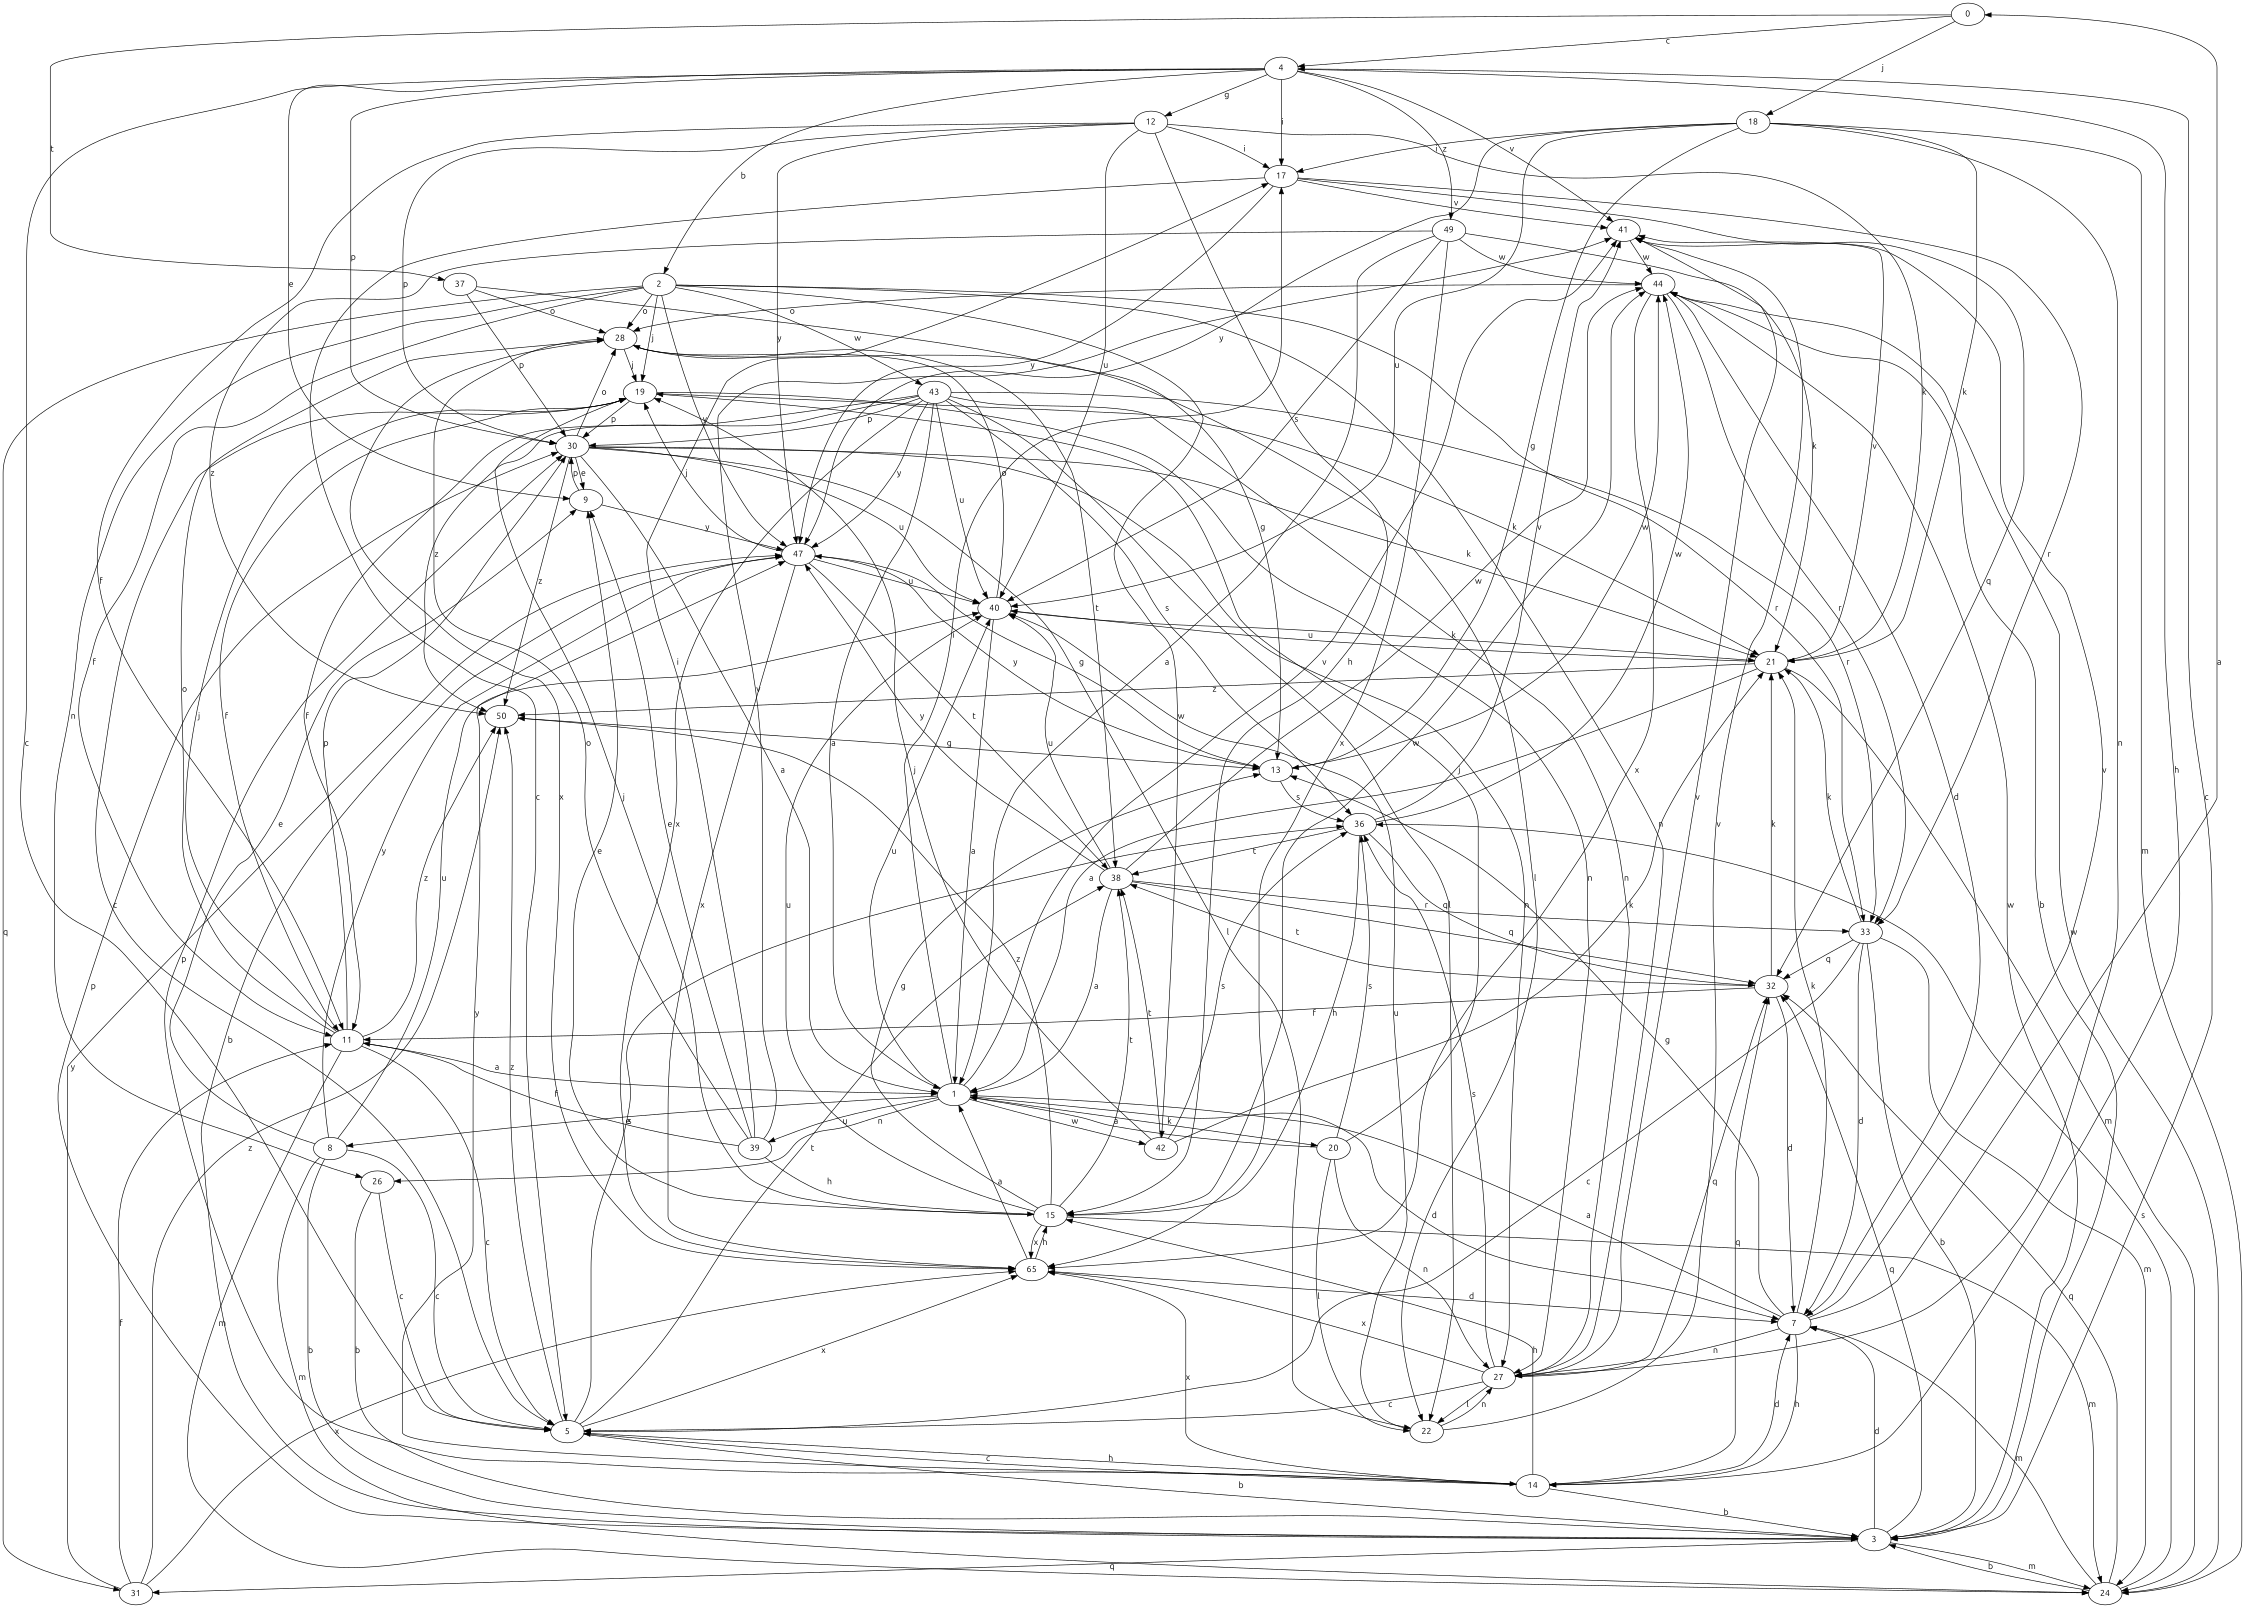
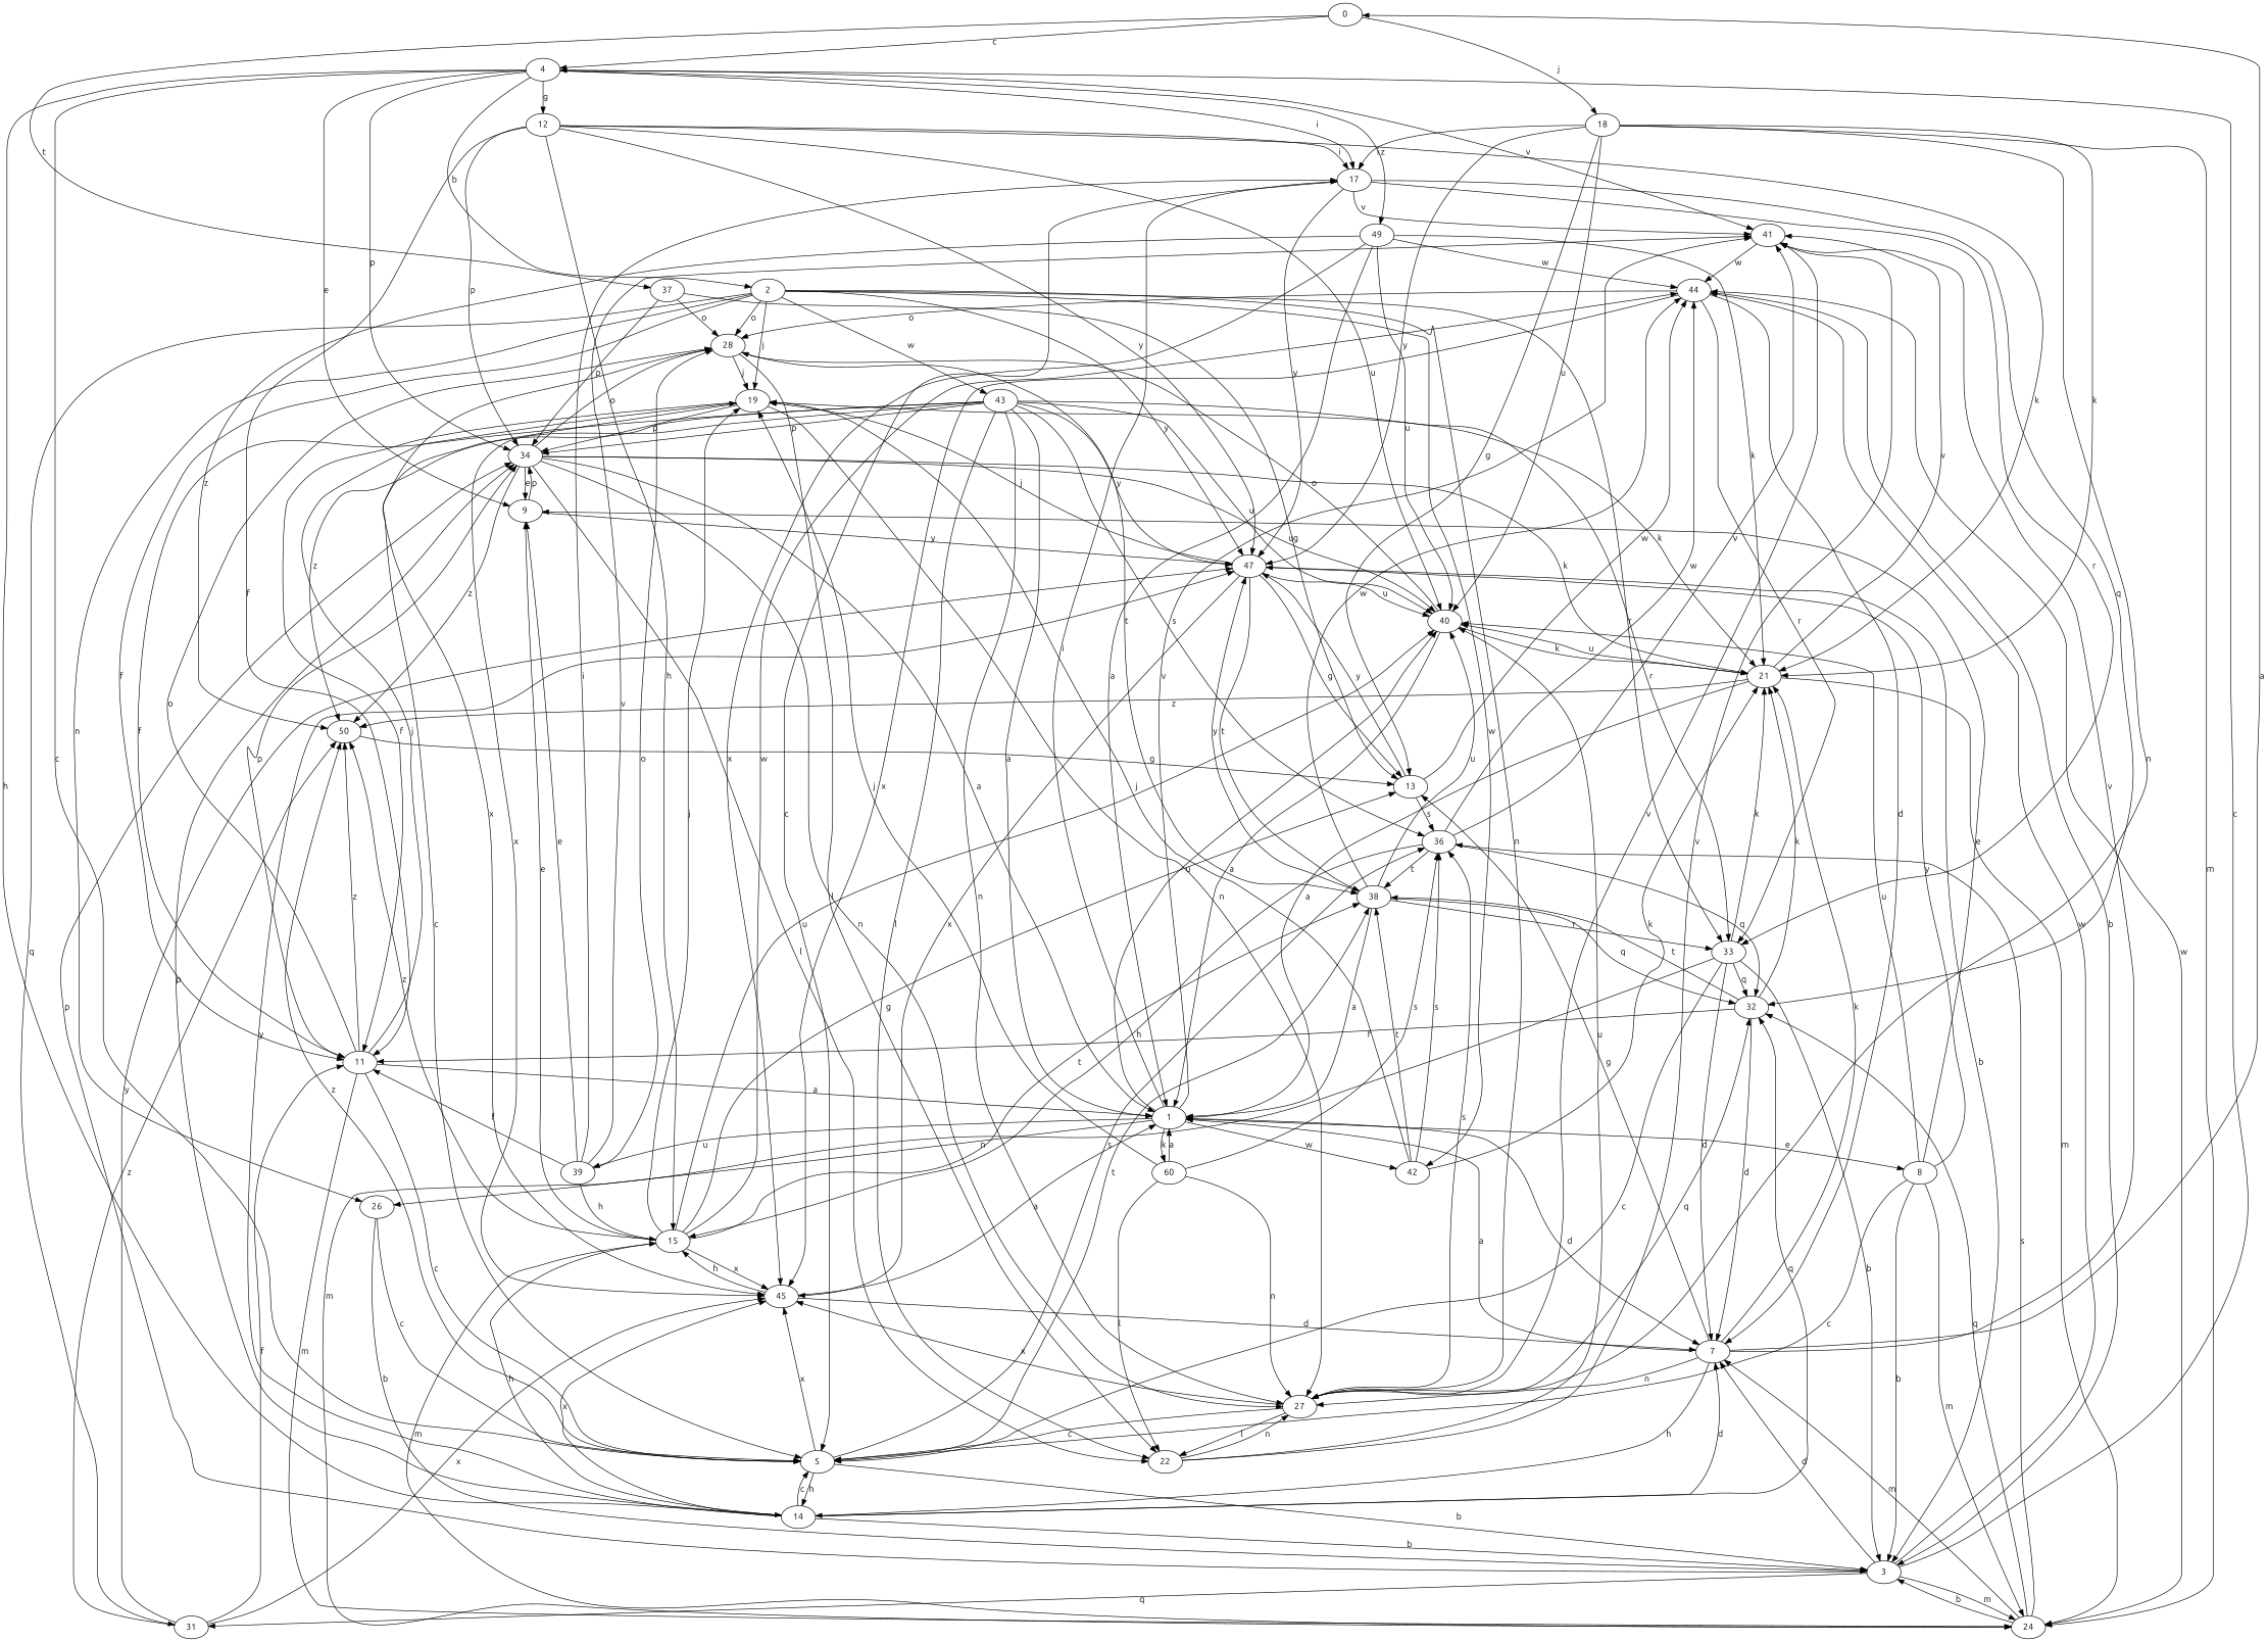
  strict digraph {
    fontname=Ubuntu
    node [fontname=Ubuntu]
    edge [fontname=Ubuntu]
    0
    4
    18
    37
    17
    41
    2
-   30
+   30 [label=34]
    5
    9
    12
    14
    49
    40
    27
    47
    24
    13
    21
    28
    1
    7
    8
-   20
+   20 [label=60]
    26
    39
    42
    3
    33
    32
    19
    36
    22
    11
    15
    44
    38
    31
    43
    50
-   45 [label=65]
+   45
    0 -> 4 [label=c]
    0 -> 18 [label=j]
    0 -> 37 [label=t]
    4 -> 17 [label=i]
    4 -> 41 [label=v]
    4 -> 2 [label=b]
    4 -> 30 [label=p]
    4 -> 5 [label=c]
    4 -> 9 [label=e]
    4 -> 12 [label=g]
    4 -> 14 [label=h]
    4 -> 49 [label=z]
    18 -> 17 [label=i]
    18 -> 40 [label=u]
    18 -> 27 [label=n]
    18 -> 47 [label=y]
    18 -> 24 [label=m]
    18 -> 13 [label=g]
    18 -> 21 [label=k]
    37 -> 30 [label=p]
    37 -> 13 [label=g]
    37 -> 28 [label=o]
    17 -> 41 [label=v]
    17 -> 5 [label=c]
    17 -> 47 [label=y]
    17 -> 33 [label=r]
    17 -> 32 [label=q]
    41 -> 44 [label=w]
    2 -> 27 [label=n]
    2 -> 47 [label=y]
    2 -> 28 [label=o]
    2 -> 26 [label=n]
    2 -> 42 [label=w]
    2 -> 33 [label=r]
    2 -> 19 [label=j]
    2 -> 11 [label=f]
    2 -> 31 [label=q]
    2 -> 43 [label=w]
    30 -> 9 [label=e]
    30 -> 40 [label=u]
    30 -> 27 [label=n]
    30 -> 21 [label=k]
    30 -> 28 [label=o]
    30 -> 1 [label=a]
    30 -> 22 [label=l]
    30 -> 50 [label=z]
    5 -> 14 [label=h]
    5 -> 3 [label=b]
    5 -> 36 [label=s]
    5 -> 38 [label=t]
    5 -> 50 [label=z]
    5 -> 45 [label=x]
    9 -> 30 [label=p]
    9 -> 47 [label=y]
    12 -> 17 [label=i]
    12 -> 30 [label=p]
    12 -> 40 [label=u]
    12 -> 47 [label=y]
    12 -> 21 [label=k]
    12 -> 11 [label=f]
    12 -> 15 [label=h]
    14 -> 30 [label=p]
    14 -> 5 [label=c]
    14 -> 47 [label=y]
    14 -> 7 [label=d]
    14 -> 3 [label=b]
    14 -> 32 [label=q]
    14 -> 15 [label=h]
    14 -> 45 [label=x]
-   49 -> 40 [label=s]
+   49 -> 40 [label=u]
    49 -> 21 [label=k]
    49 -> 1 [label=a]
    49 -> 44 [label=w]
    49 -> 50 [label=z]
    49 -> 45 [label=x]
    40 -> 21 [label=k]
    40 -> 28 [label=o]
    40 -> 1 [label=a]
    27 -> 41 [label=v]
    27 -> 5 [label=c]
    27 -> 32 [label=q]
    27 -> 36 [label=s]
    27 -> 22 [label=l]
    27 -> 45 [label=x]
    47 -> 40 [label=u]
    47 -> 13 [label=g]
    47 -> 3 [label=b]
    47 -> 19 [label=j]
    47 -> 38 [label=t]
    47 -> 45 [label=x]
    24 -> 7 [label=m]
    24 -> 3 [label=b]
    24 -> 32 [label=q]
    24 -> 36 [label=s]
    24 -> 44 [label=w]
    13 -> 47 [label=y]
    13 -> 36 [label=s]
    13 -> 44 [label=w]
    21 -> 41 [label=v]
    21 -> 40 [label=u]
    21 -> 24 [label=m]
    21 -> 1 [label=a]
    21 -> 50 [label=z]
    28 -> 19 [label=j]
    28 -> 22 [label=l]
    28 -> 38 [label=t]
    28 -> 45 [label=x]
    1 -> 17 [label=i]
    1 -> 41 [label=v]
    1 -> 40 [label=u]
    1 -> 7 [label=d]
    1 -> 8 [label=e]
    1 -> 20 [label=k]
    1 -> 26 [label=n]
    1 -> 39 [label=u]
    1 -> 42 [label=w]
    7 -> 0 [label=a]
    7 -> 41 [label=v]
    7 -> 14 [label=h]
    7 -> 27 [label=n]
    7 -> 13 [label=g]
    7 -> 21 [label=k]
    7 -> 1 [label=a]
    8 -> 5 [label=c]
    8 -> 9 [label=e]
    8 -> 40 [label=u]
    8 -> 47 [label=y]
    8 -> 24 [label=m]
    8 -> 3 [label=b]
    20 -> 27 [label=n]
    20 -> 1 [label=a]
    20 -> 19 [label=j]
    20 -> 36 [label=s]
    20 -> 22 [label=l]
    26 -> 5 [label=c]
    26 -> 3 [label=b]
    39 -> 17 [label=i]
    39 -> 41 [label=v]
    39 -> 9 [label=e]
    39 -> 28 [label=o]
    39 -> 11 [label=f]
    39 -> 15 [label=h]
    42 -> 21 [label=k]
    42 -> 19 [label=j]
    42 -> 36 [label=s]
    42 -> 38 [label=t]
    3 -> 4 [label=c]
    3 -> 30 [label=p]
    3 -> 24 [label=m]
    3 -> 7 [label=d]
-   3 -> 32 [label=q]
    3 -> 44 [label=w]
    3 -> 31 [label=q]
    33 -> 5 [label=c]
    33 -> 24 [label=m]
    33 -> 21 [label=k]
    33 -> 7 [label=d]
    33 -> 3 [label=b]
    33 -> 32 [label=q]
    32 -> 21 [label=k]
    32 -> 7 [label=d]
    32 -> 11 [label=f]
    32 -> 38 [label=t]
    19 -> 30 [label=p]
    19 -> 5 [label=c]
    19 -> 27 [label=n]
    19 -> 21 [label=k]
    19 -> 11 [label=f]
    36 -> 41 [label=v]
    36 -> 32 [label=q]
    36 -> 15 [label=h]
    36 -> 44 [label=w]
    36 -> 38 [label=t]
    22 -> 41 [label=v]
    22 -> 40 [label=u]
    22 -> 27 [label=n]
    11 -> 30 [label=p]
    11 -> 5 [label=c]
    11 -> 24 [label=m]
    11 -> 28 [label=o]
    11 -> 1 [label=a]
    11 -> 19 [label=j]
    11 -> 50 [label=z]
    15 -> 9 [label=e]
    15 -> 40 [label=u]
    15 -> 24 [label=m]
    15 -> 13 [label=g]
    15 -> 19 [label=j]
    15 -> 44 [label=w]
    15 -> 38 [label=t]
    15 -> 50 [label=z]
    15 -> 45 [label=x]
    44 -> 28 [label=o]
    44 -> 7 [label=d]
    44 -> 3 [label=b]
    44 -> 33 [label=r]
    44 -> 45 [label=x]
    38 -> 40 [label=u]
    38 -> 47 [label=y]
    38 -> 1 [label=a]
    38 -> 33 [label=r]
    38 -> 32 [label=q]
    38 -> 44 [label=w]
    31 -> 47 [label=y]
    31 -> 11 [label=f]
    31 -> 50 [label=z]
    31 -> 45 [label=x]
    43 -> 30 [label=p]
    43 -> 40 [label=u]
    43 -> 27 [label=n]
    43 -> 47 [label=y]
    43 -> 1 [label=a]
    43 -> 33 [label=r]
    43 -> 36 [label=s]
    43 -> 22 [label=l]
    43 -> 11 [label=f]
    43 -> 50 [label=z]
    43 -> 45 [label=x]
    50 -> 13 [label=g]
    45 -> 1 [label=a]
    45 -> 7 [label=d]
    45 -> 15 [label=h]
  }
